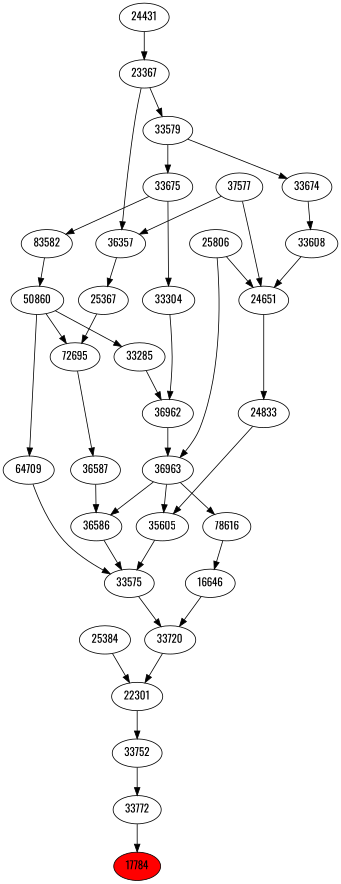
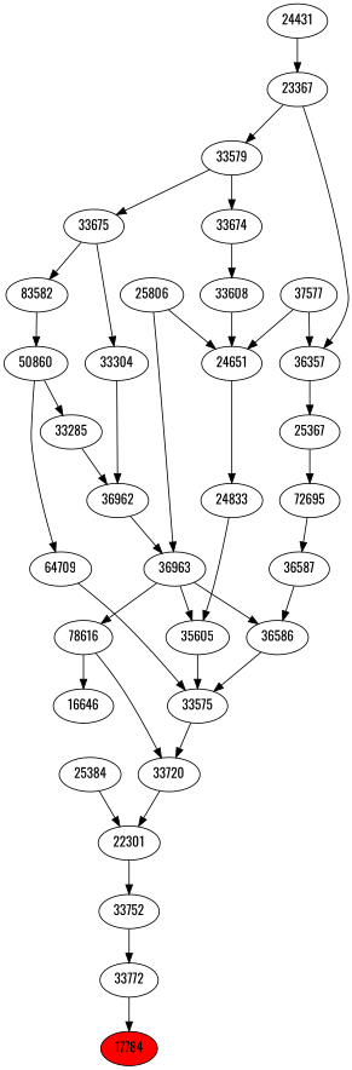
  strict digraph {
    fontname=Oswald
    node [fontname=Oswald]
    edge [fontname=Oswald]
    n1 [fillcolor=red label=17784 style=filled]
    n2 [label=33772]
    n3 [label=33752]
    n4 [label=22301]
    n5 [label=25384]
    n6 [label=33720]
    n7 [label=33575]
    n8 [label=16646]
    n9 [label=36586]
    n10 [label=35605]
    n11 [label=64709]
    n12 [label=78616]
    n13 [label=36587]
    n14 [label=36963]
    n15 [label=24833]
    n16 [label=50860]
    n17 [label=72695]
    n18 [label=33285]
    n19 [label=36962]
    n20 [label=25806]
    n21 [label=24651]
    n22 [label=83582]
    n23 [label=25367]
    n24 [label=33304]
    n25 [label=33608]
    n26 [label=37577]
    n27 [label=36357]
    n28 [label=33675]
    n29 [label=33674]
    n30 [label=33579]
    n31 [label=23367]
    n32 [label=24431]
    n2 -> n1
    n3 -> n2
    n4 -> n3
    n5 -> n4
    n6 -> n4
    n7 -> n6
-   n8 -> n6
+   n12 -> n6
    n9 -> n7
    n10 -> n7
    n11 -> n7
    n12 -> n8
    n13 -> n9
    n14 -> n9
    n14 -> n10
    n14 -> n12
    n15 -> n10
    n16 -> n11
-   n16 -> n17
    n16 -> n18
    n17 -> n13
    n18 -> n19
    n19 -> n14
    n20 -> n14
    n20 -> n21
    n21 -> n15
    n22 -> n16
    n23 -> n17
    n24 -> n19
    n25 -> n21
    n26 -> n21
    n26 -> n27
    n27 -> n23
    n28 -> n22
    n28 -> n24
    n29 -> n25
    n30 -> n28
    n30 -> n29
    n31 -> n27
    n31 -> n30
    n32 -> n31
  }
